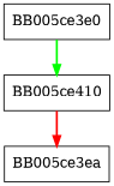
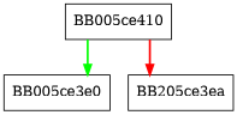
  digraph {
    splines=ortho
    node [shape=box]
    edge [style=bold]
    BB005ce3e0
    BB005ce410
-   BB005ce3ea
-   BB005ce3e0 -> BB005ce410 [color=green]
+   BB005ce3ea [label=BB205ce3ea]
+   BB005ce410 -> BB005ce3e0 [color=green]
    BB005ce410 -> BB005ce3ea [color=red]
  }
